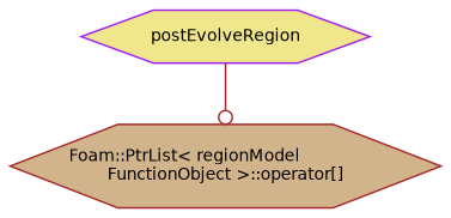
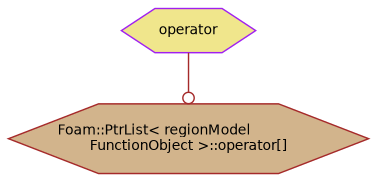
  digraph {
    rankdir=TB
    node [fontname=Helvetica fontsize=10 shape=hexagon style=filled]
-   n1 [color=purple fillcolor=khaki fontcolor=black height=0.2 label=postEvolveRegion width=0.4]
+   n1 [color=purple fillcolor=khaki fontcolor=black height=0.2 label=operator width=0.4]
    n2 [color=brown height=0.2 label="Foam::PtrList\< regionModel\lFunctionObject \>::operator[]" width=0.4 fillcolor=tan]
    n1 -> n2 [color=brown fontname=Helvetica fontsize=10 labelfontname=Helvetica labelfontsize=10 style=solid arrowhead=odot]
  }
